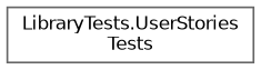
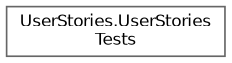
  digraph {
    rankdir=TB
-   n1 [color=grey40 fillcolor=white fontname=Helvetica fontsize=10 height=0.2 label="LibraryTests.UserStories\lTests" shape=box style=filled width=0.4]
+   n1 [color=grey40 fillcolor=white fontname=Helvetica fontsize=10 height=0.2 label="UserStories.UserStories\lTests" shape=box style=filled width=0.4]
  }
